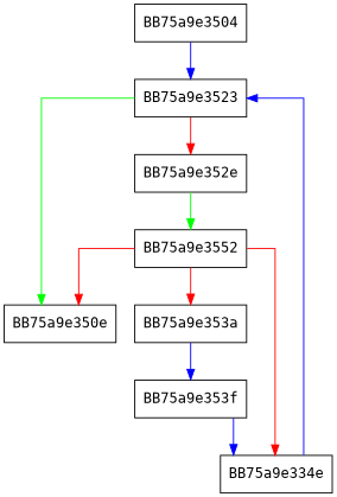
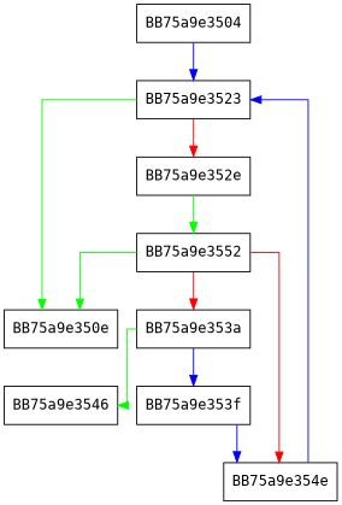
  digraph {
    fontname="DejaVu Sans Mono"
    splines=ortho
    node [fontname="DejaVu Sans Mono" shape=box]
    edge [color=blue fontname="DejaVu Sans Mono"]
    BB75a9e3504
    BB75a9e3523
    n3 [label=BB75a9e350e]
    BB75a9e352e
    BB75a9e3552
    BB75a9e353a
-   BB75a9e354e [label=BB75a9e334e]
+   BB75a9e354e
+   BB75a9e3546
    BB75a9e353f
    BB75a9e3504 -> BB75a9e3523
    BB75a9e3523 -> n3 [color=green]
    BB75a9e3523 -> BB75a9e352e [color=red]
    BB75a9e352e -> BB75a9e3552 [color=green]
-   BB75a9e3552 -> n3 [color=red]
+   BB75a9e3552 -> n3 [color=green]
    BB75a9e3552 -> BB75a9e353a [color=red]
    BB75a9e3552 -> BB75a9e354e [color=red]
+   BB75a9e353a -> BB75a9e3546 [color=green]
    BB75a9e353a -> BB75a9e353f
    BB75a9e354e -> BB75a9e3523
    BB75a9e353f -> BB75a9e354e
  }
